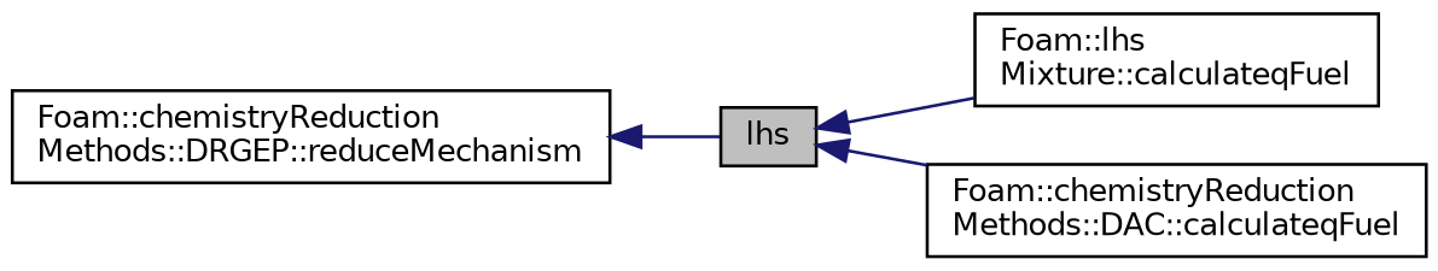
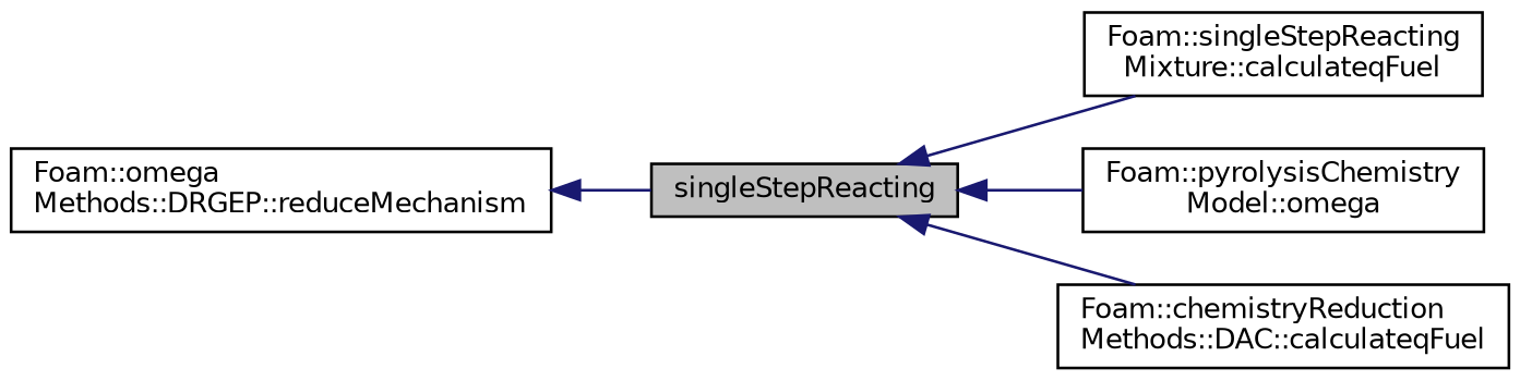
  digraph {
    rankdir=LR
    node [color=black fontname=Helvetica fontsize=10 shape=record]
    edge [color=midnightblue dir=back fontname=Helvetica fontsize=10 labelfontname=Helvetica labelfontsize=10 style=solid]
-   n1 [fillcolor=grey75 fontcolor=black height=0.2 label=lhs style=filled width=0.4]
-   n2 [height=0.2 label="Foam::lhs\lMixture::calculateqFuel" width=0.4]
+   n1 [fillcolor=grey75 fontcolor=black height=0.2 label=singleStepReacting style=filled width=0.4]
+   n2 [height=0.2 label="Foam::singleStepReacting\lMixture::calculateqFuel" width=0.4]
+   n3 [height=0.2 label="Foam::pyrolysisChemistry\lModel::omega" width=0.4]
    n4 [height=0.2 label="Foam::chemistryReduction\lMethods::DAC::calculateqFuel" width=0.4]
-   n5 [height=0.2 label="Foam::chemistryReduction\lMethods::DRGEP::reduceMechanism" width=0.4]
+   n5 [height=0.2 label="Foam::omega\lMethods::DRGEP::reduceMechanism" width=0.4]
    n1 -> n2
+   n1 -> n3
    n1 -> n4
    n5 -> n1
  }
